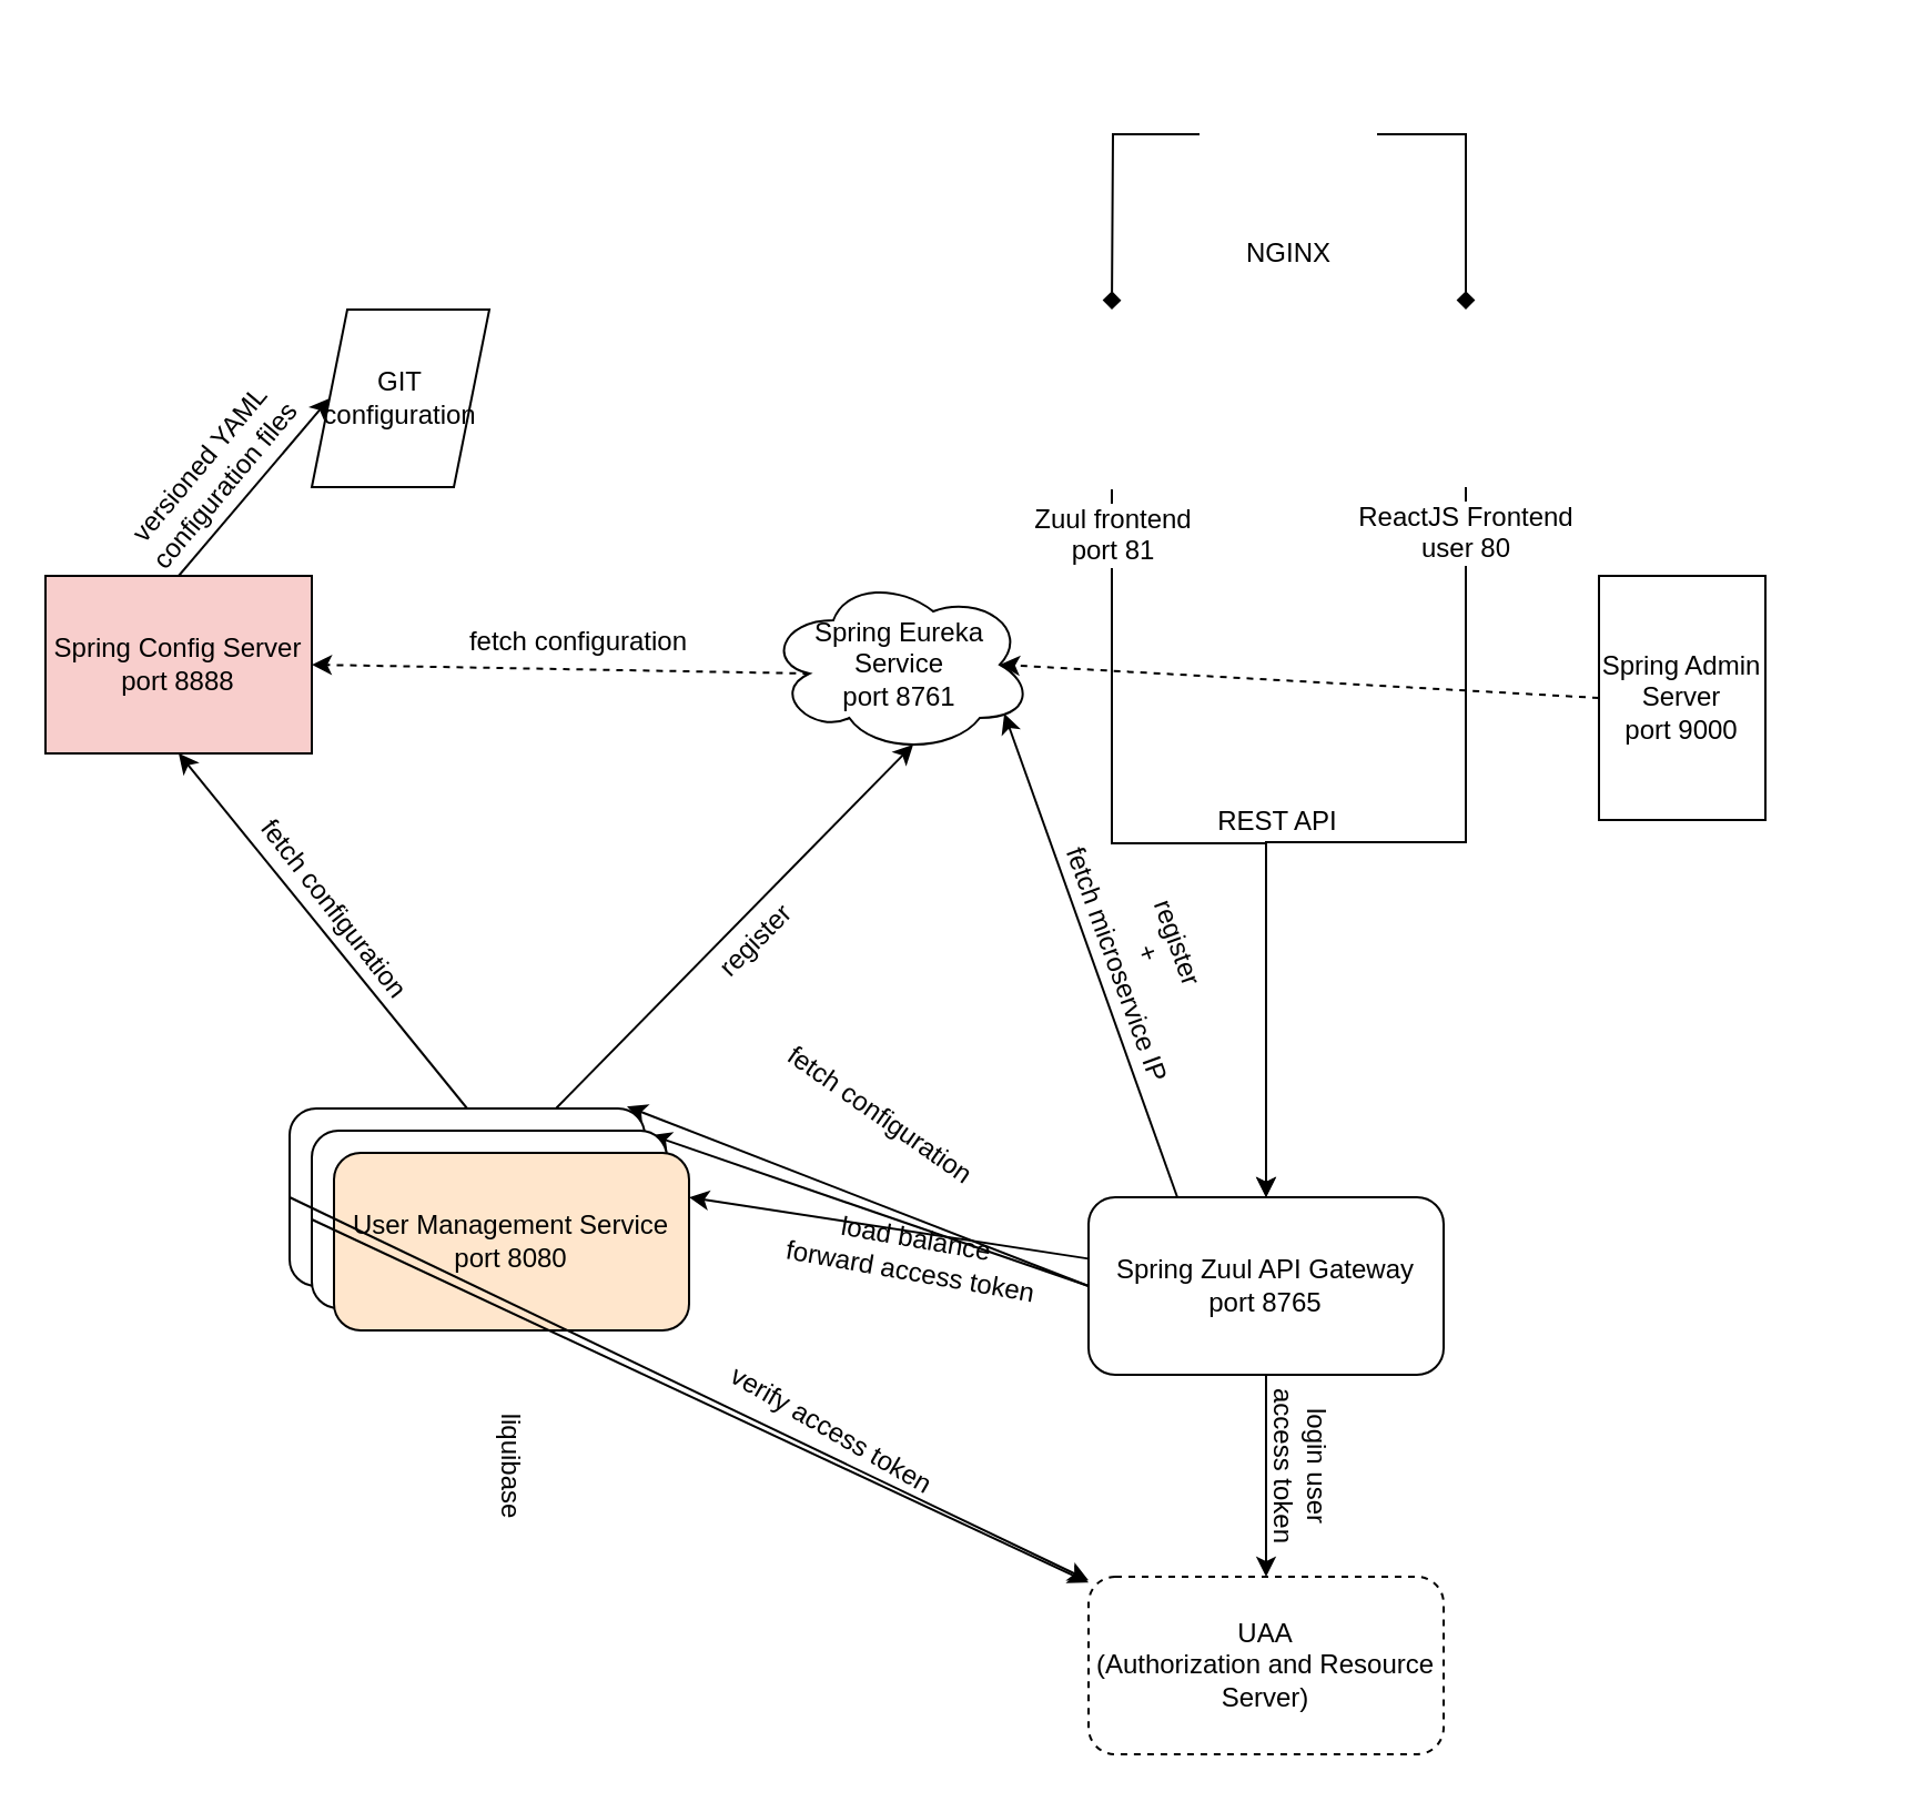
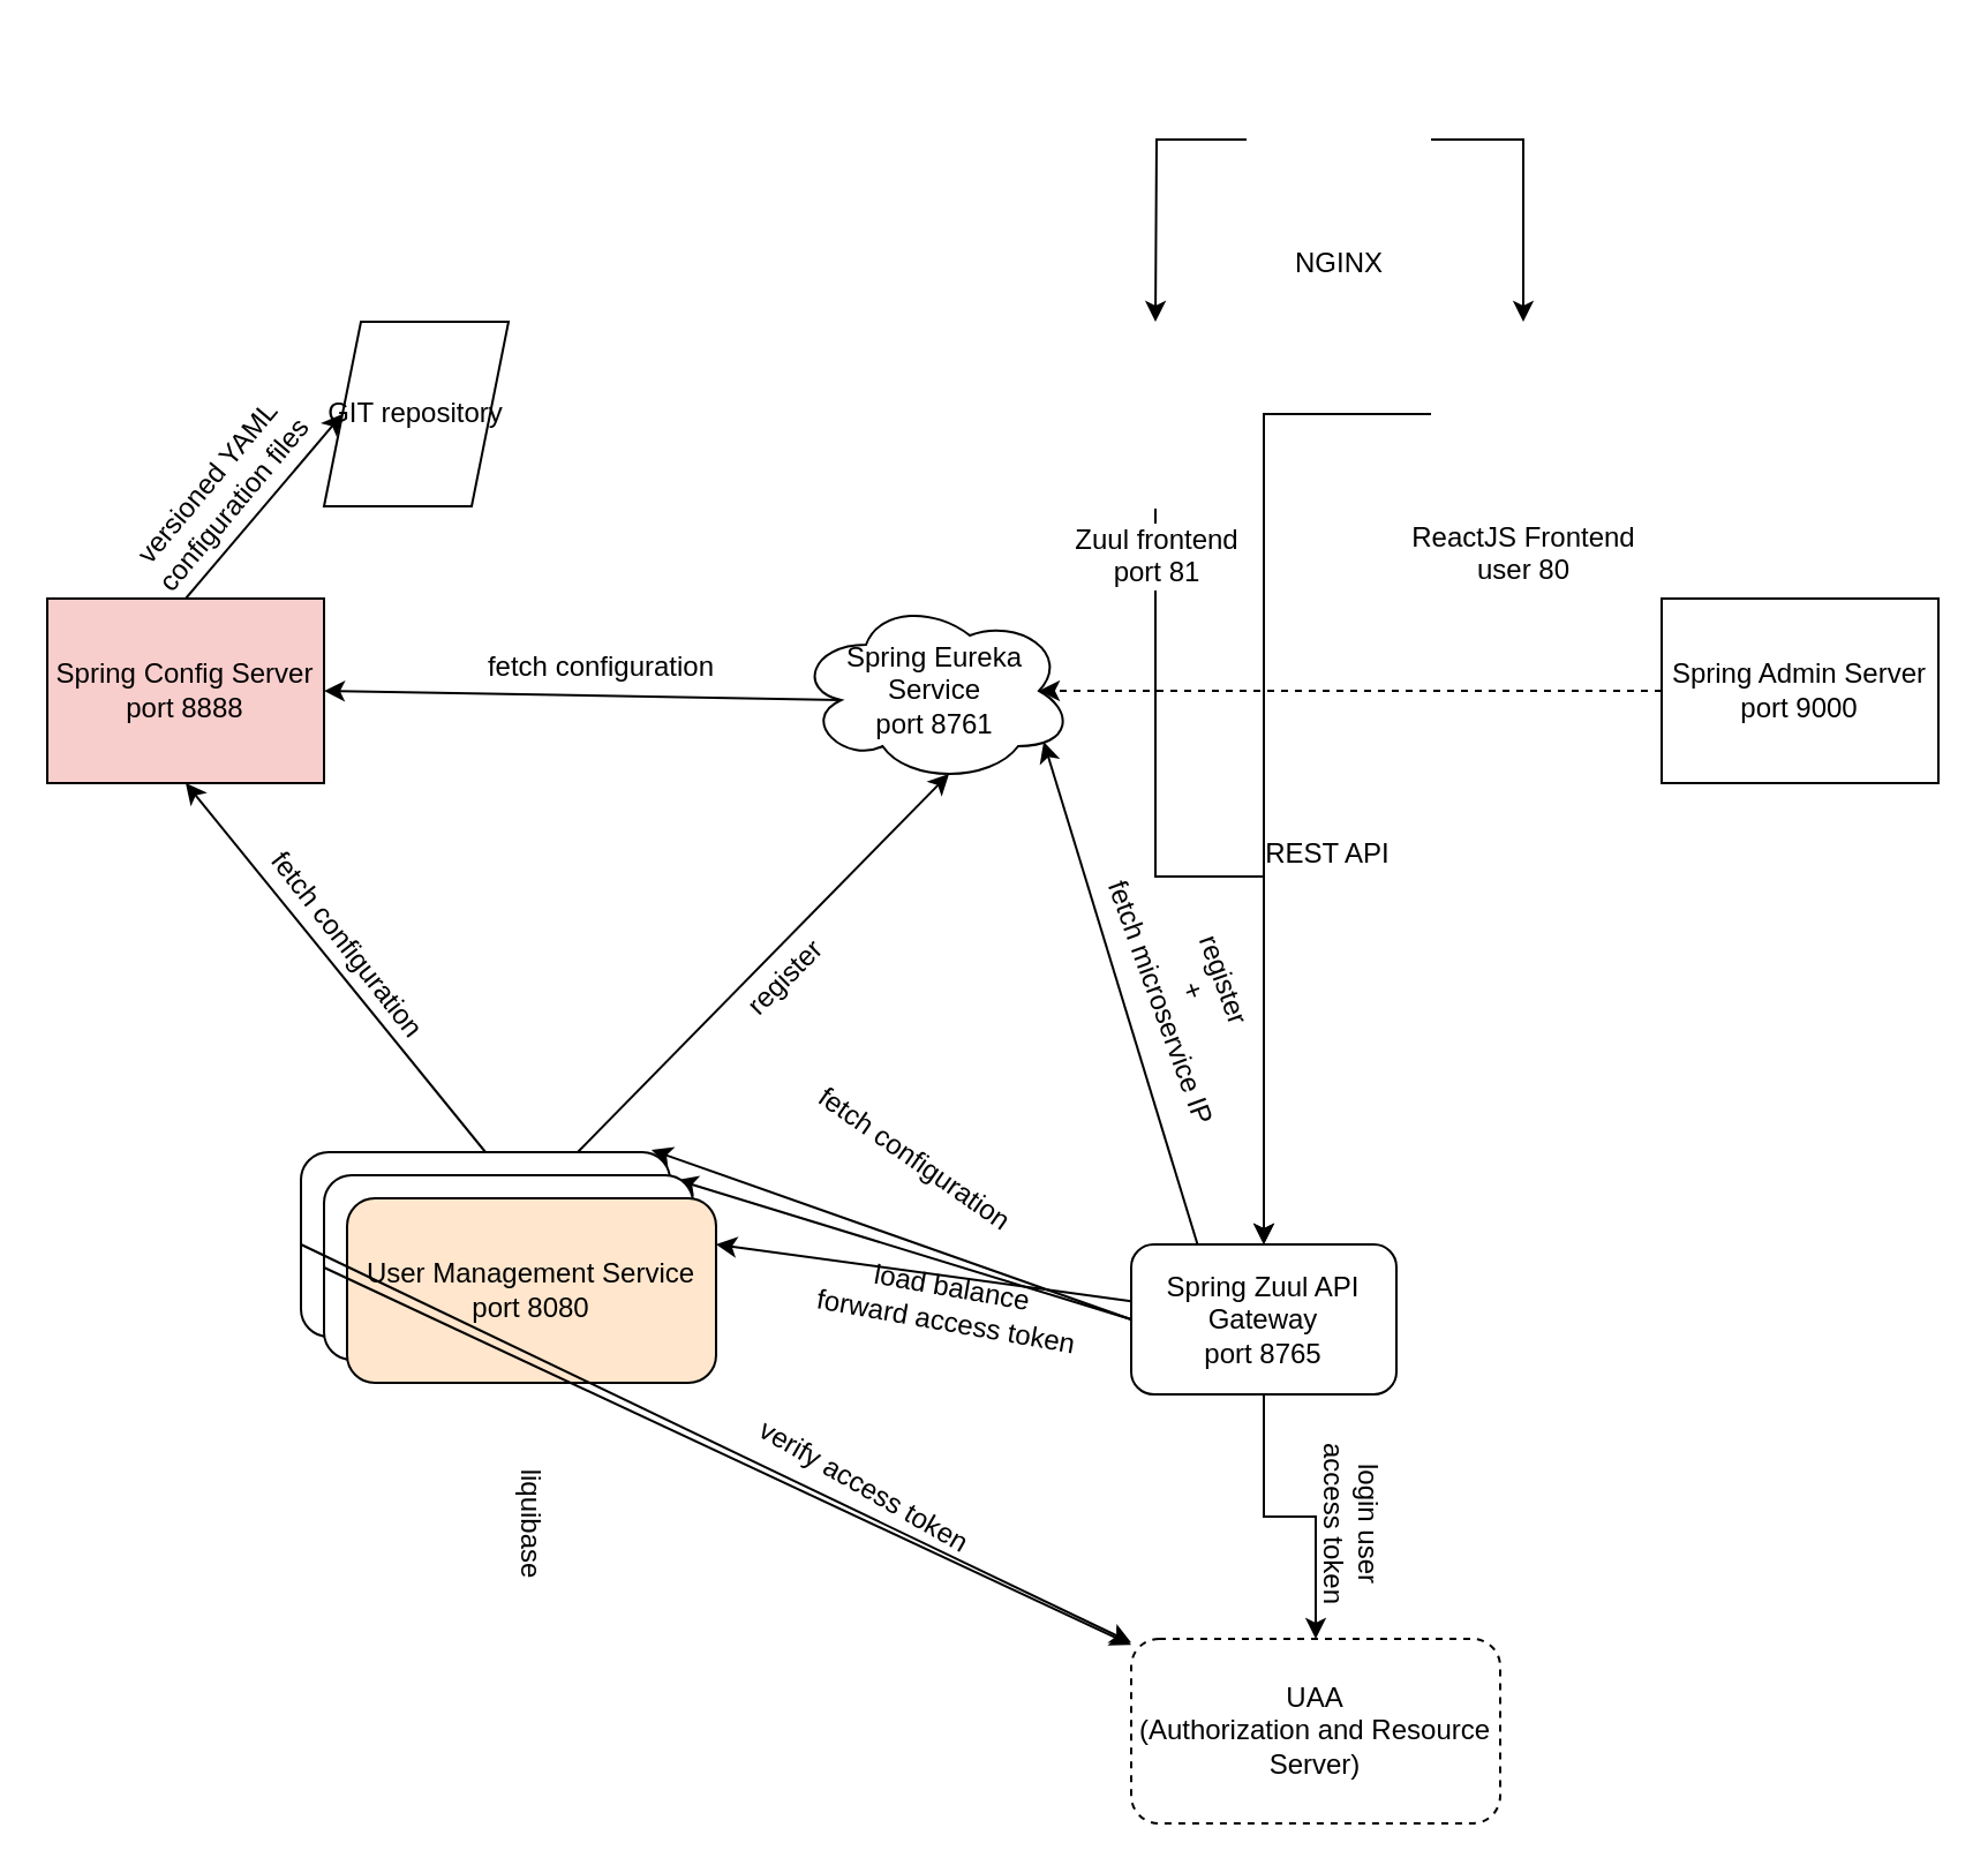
  <mxCell id="0" />
  <mxCell id="1" parent="0" />
  <mxCell id="2" style="edgeStyle=none;rounded=0;orthogonalLoop=1;jettySize=auto;html=1;exitX=0.25;exitY=0;exitDx=0;exitDy=0;entryX=0.892;entryY=0.775;entryDx=0;entryDy=0;entryPerimeter=0;" parent="1" source="7" target="18" edge="1"><mxGeometry relative="1" as="geometry" /></mxCell>
  <mxCell id="3" style="edgeStyle=none;rounded=0;orthogonalLoop=1;jettySize=auto;html=1;exitX=0;exitY=0.5;exitDx=0;exitDy=0;entryX=0.95;entryY=-0.012;entryDx=0;entryDy=0;entryPerimeter=0;" parent="1" source="7" target="22" edge="1"><mxGeometry relative="1" as="geometry" /></mxCell>
  <mxCell id="4" style="edgeStyle=none;rounded=0;orthogonalLoop=1;jettySize=auto;html=1;exitX=0;exitY=0.5;exitDx=0;exitDy=0;entryX=0.956;entryY=0.025;entryDx=0;entryDy=0;entryPerimeter=0;" parent="1" source="7" target="23" edge="1"><mxGeometry relative="1" as="geometry" /></mxCell>
  <mxCell id="5" style="edgeStyle=none;rounded=0;orthogonalLoop=1;jettySize=auto;html=1;entryX=1;entryY=0.25;entryDx=0;entryDy=0;" parent="1" source="7" target="24" edge="1"><mxGeometry relative="1" as="geometry" /></mxCell>
  <mxCell id="6" style="edgeStyle=orthogonalEdgeStyle;rounded=0;orthogonalLoop=1;jettySize=auto;html=1;entryX=0.5;entryY=0;entryDx=0;entryDy=0;" edge="1" parent="1" source="7" target="38"><mxGeometry relative="1" as="geometry" /></mxCell>
- <mxCell id="7" value="Spring Zuul API Gateway&lt;br&gt;port 8765" style="rounded=1;whiteSpace=wrap;html=1;" parent="1" vertex="1"><mxGeometry x="490" y="539" width="160" height="80" as="geometry" /></mxCell>
+ <mxCell id="7" value="Spring Zuul API Gateway&lt;br&gt;port 8765" style="rounded=1;whiteSpace=wrap;html=1;" parent="1" vertex="1"><mxGeometry x="490" y="539" width="115" height="65" as="geometry" /></mxCell>
  <mxCell id="8" style="edgeStyle=orthogonalEdgeStyle;rounded=0;orthogonalLoop=1;jettySize=auto;html=1;entryX=0.5;entryY=0;entryDx=0;entryDy=0;" parent="1" source="9" target="7" edge="1"><mxGeometry relative="1" as="geometry" /></mxCell>
  <mxCell id="9" value="ReactJS Frontend&lt;br&gt;user 80" style="shape=image;html=1;verticalAlign=top;verticalLabelPosition=bottom;labelBackgroundColor=#ffffff;imageAspect=0;aspect=fixed;image=https://cdn2.iconfinder.com/data/icons/designer-skills/128/react-128.png" parent="1" vertex="1"><mxGeometry x="620" y="139" width="80" height="80" as="geometry" /></mxCell>
  <mxCell id="10" value="REST API" style="text;html=1;align=center;verticalAlign=middle;resizable=0;points=[];;autosize=1;rotation=0;" parent="1" vertex="1"><mxGeometry x="540" y="360" width="70" height="20" as="geometry" /></mxCell>
  <mxCell id="11" style="edgeStyle=none;rounded=0;orthogonalLoop=1;jettySize=auto;html=1;exitX=0.5;exitY=0;exitDx=0;exitDy=0;entryX=0;entryY=0.5;entryDx=0;entryDy=0;" parent="1" source="13" target="12" edge="1"><mxGeometry relative="1" as="geometry" /></mxCell>
- <mxCell id="12" value="GIT configuration" style="shape=parallelogram;perimeter=parallelogramPerimeter;whiteSpace=wrap;html=1;" parent="1" vertex="1"><mxGeometry x="140" y="139" width="80" height="80" as="geometry" /></mxCell>
+ <mxCell id="12" value="GIT repository" style="shape=parallelogram;perimeter=parallelogramPerimeter;whiteSpace=wrap;html=1;" parent="1" vertex="1"><mxGeometry x="140" y="139" width="80" height="80" as="geometry" /></mxCell>
  <mxCell id="13" value="Spring Config Server&lt;br&gt;port 8888" style="rounded=0;whiteSpace=wrap;html=1;fillColor=#f8cecc;" parent="1" vertex="1"><mxGeometry x="20" y="259" width="120" height="80" as="geometry" /></mxCell>
  <mxCell id="14" value="versioned YAML&lt;br&gt;configuration files" style="text;html=1;align=center;verticalAlign=middle;resizable=0;points=[];;autosize=1;rotation=-50;" parent="1" vertex="1"><mxGeometry x="40" y="199" width="110" height="30" as="geometry" /></mxCell>
  <mxCell id="15" style="edgeStyle=none;rounded=0;orthogonalLoop=1;jettySize=auto;html=1;exitX=0;exitY=0.5;exitDx=0;exitDy=0;entryX=0.875;entryY=0.5;entryDx=0;entryDy=0;entryPerimeter=0;dashed=1;" parent="1" source="16" target="18" edge="1"><mxGeometry relative="1" as="geometry" /></mxCell>
- <mxCell id="16" value="Spring Admin Server&lt;br&gt;port 9000" style="rounded=0;whiteSpace=wrap;html=1;" parent="1" vertex="1"><mxGeometry x="720" y="259" width="75" height="110" as="geometry" /></mxCell>
- <mxCell id="17" style="edgeStyle=none;rounded=0;orthogonalLoop=1;jettySize=auto;html=1;exitX=0.16;exitY=0.55;exitDx=0;exitDy=0;exitPerimeter=0;entryX=1;entryY=0.5;entryDx=0;entryDy=0;dashed=1;" parent="1" source="18" target="13" edge="1"><mxGeometry relative="1" as="geometry" /></mxCell>
+ <mxCell id="16" value="Spring Admin Server&lt;br&gt;port 9000" style="rounded=0;whiteSpace=wrap;html=1;" parent="1" vertex="1"><mxGeometry x="720" y="259" width="120" height="80" as="geometry" /></mxCell>
+ <mxCell id="17" style="edgeStyle=none;rounded=0;orthogonalLoop=1;jettySize=auto;html=1;exitX=0.16;exitY=0.55;exitDx=0;exitDy=0;exitPerimeter=0;entryX=1;entryY=0.5;entryDx=0;entryDy=0;" parent="1" source="18" target="13" edge="1"><mxGeometry relative="1" as="geometry" /></mxCell>
  <mxCell id="18" value="Spring Eureka Service&lt;br&gt;port 8761" style="ellipse;shape=cloud;whiteSpace=wrap;html=1;" parent="1" vertex="1"><mxGeometry x="345" y="259" width="120" height="80" as="geometry" /></mxCell>
  <mxCell id="19" value="fetch configuration" style="text;html=1;align=center;verticalAlign=middle;resizable=0;points=[];;autosize=1;" parent="1" vertex="1"><mxGeometry x="205" y="279" width="110" height="20" as="geometry" /></mxCell>
  <mxCell id="20" style="edgeStyle=none;rounded=0;orthogonalLoop=1;jettySize=auto;html=1;exitX=0.5;exitY=0;exitDx=0;exitDy=0;entryX=0.5;entryY=1;entryDx=0;entryDy=0;" parent="1" source="22" target="13" edge="1"><mxGeometry relative="1" as="geometry" /></mxCell>
  <mxCell id="21" style="edgeStyle=none;rounded=0;orthogonalLoop=1;jettySize=auto;html=1;exitX=0.75;exitY=0;exitDx=0;exitDy=0;entryX=0.55;entryY=0.95;entryDx=0;entryDy=0;entryPerimeter=0;" parent="1" source="22" target="18" edge="1"><mxGeometry relative="1" as="geometry" /></mxCell>
  <mxCell id="22" value="" style="rounded=1;whiteSpace=wrap;html=1;" parent="1" vertex="1"><mxGeometry x="130" y="499" width="160" height="80" as="geometry" /></mxCell>
  <mxCell id="23" value="" style="rounded=1;whiteSpace=wrap;html=1;" parent="1" vertex="1"><mxGeometry x="140" y="509" width="160" height="80" as="geometry" /></mxCell>
  <mxCell id="24" value="User Management Service&lt;br&gt;port 8080" style="rounded=1;whiteSpace=wrap;html=1;fillColor=#ffe6cc;" parent="1" vertex="1"><mxGeometry x="150" y="519" width="160" height="80" as="geometry" /></mxCell>
  <mxCell id="25" value="fetch configuration" style="text;html=1;align=center;verticalAlign=middle;resizable=0;points=[];;autosize=1;rotation=52;" parent="1" vertex="1"><mxGeometry x="95" y="399" width="110" height="20" as="geometry" /></mxCell>
  <mxCell id="26" value="register" style="text;html=1;align=center;verticalAlign=middle;resizable=0;points=[];;autosize=1;rotation=-45;" parent="1" vertex="1"><mxGeometry x="310" y="414" width="60" height="20" as="geometry" /></mxCell>
  <mxCell id="27" value="register&lt;br&gt;+&lt;br&gt;fetch microservice IP" style="text;html=1;align=center;verticalAlign=middle;resizable=0;points=[];;autosize=1;rotation=70;" parent="1" vertex="1"><mxGeometry x="452" y="404" width="130" height="50" as="geometry" /></mxCell>
  <mxCell id="28" value="load balance&lt;br&gt;forward access token" style="text;html=1;align=center;verticalAlign=middle;resizable=0;points=[];;autosize=1;rotation=10;" parent="1" vertex="1"><mxGeometry x="346" y="550" width="130" height="30" as="geometry" /></mxCell>
  <mxCell id="29" value="fetch configuration" style="text;html=1;align=center;verticalAlign=middle;resizable=0;points=[];;autosize=1;rotation=35;" parent="1" vertex="1"><mxGeometry x="341" y="492" width="110" height="20" as="geometry" /></mxCell>
  <mxCell id="30" value="liquibase" style="text;html=1;align=center;verticalAlign=middle;resizable=0;points=[];;autosize=1;rotation=90;" parent="1" vertex="1"><mxGeometry x="200" y="650" width="60" height="20" as="geometry" /></mxCell>
  <mxCell id="31" style="edgeStyle=orthogonalEdgeStyle;rounded=0;orthogonalLoop=1;jettySize=auto;html=1;exitX=0.5;exitY=1;exitDx=0;exitDy=0;entryX=0.5;entryY=0;entryDx=0;entryDy=0;" parent="1" source="32" target="7" edge="1"><mxGeometry relative="1" as="geometry" /></mxCell>
  <mxCell id="32" value="Zuul frontend&lt;br&gt;port 81" style="shape=image;html=1;verticalAlign=top;verticalLabelPosition=bottom;labelBackgroundColor=#ffffff;imageAspect=0;aspect=fixed;image=https://cdn4.iconfinder.com/data/icons/logos-and-brands/512/21_Angular_logo_logos-128.png" parent="1" vertex="1"><mxGeometry x="460" y="139" width="81" height="81" as="geometry" /></mxCell>
- <mxCell id="33" style="edgeStyle=none;rounded=0;orthogonalLoop=1;jettySize=auto;html=1;entryX=0.5;entryY=0;entryDx=0;entryDy=0;endArrow=diamond;" parent="1" source="35" target="9" edge="1"><mxGeometry relative="1" as="geometry"><Array as="points"><mxPoint x="660" y="60" /></Array></mxGeometry></mxCell>
- <mxCell id="34" style="edgeStyle=none;rounded=0;orthogonalLoop=1;jettySize=auto;html=1;entryX=0.5;entryY=0;entryDx=0;entryDy=0;endArrow=diamond;" parent="1" source="35" target="32" edge="1"><mxGeometry relative="1" as="geometry"><Array as="points"><mxPoint x="501" y="60" /></Array></mxGeometry></mxCell>
+ <mxCell id="33" style="edgeStyle=none;rounded=0;orthogonalLoop=1;jettySize=auto;html=1;entryX=0.5;entryY=0;entryDx=0;entryDy=0;" parent="1" source="35" target="9" edge="1"><mxGeometry relative="1" as="geometry"><Array as="points"><mxPoint x="660" y="60" /></Array></mxGeometry></mxCell>
+ <mxCell id="34" style="edgeStyle=none;rounded=0;orthogonalLoop=1;jettySize=auto;html=1;entryX=0.5;entryY=0;entryDx=0;entryDy=0;" parent="1" source="35" target="32" edge="1"><mxGeometry relative="1" as="geometry"><Array as="points"><mxPoint x="501" y="60" /></Array></mxGeometry></mxCell>
  <mxCell id="35" value="NGINX" style="shape=image;html=1;verticalAlign=top;verticalLabelPosition=bottom;labelBackgroundColor=#ffffff;imageAspect=0;aspect=fixed;image=https://cdn4.iconfinder.com/data/icons/logos-brands-5/24/nginx-128.png" parent="1" vertex="1"><mxGeometry x="540" y="20" width="80" height="80" as="geometry" /></mxCell>
  <mxCell id="36" style="edgeStyle=none;rounded=0;orthogonalLoop=1;jettySize=auto;html=1;exitX=0;exitY=0.5;exitDx=0;exitDy=0;" edge="1" parent="1" source="22" target="38"><mxGeometry relative="1" as="geometry" /></mxCell>
  <mxCell id="37" style="edgeStyle=none;rounded=0;orthogonalLoop=1;jettySize=auto;html=1;exitX=0;exitY=0.5;exitDx=0;exitDy=0;" edge="1" parent="1" source="23" target="38"><mxGeometry relative="1" as="geometry" /></mxCell>
  <mxCell id="38" value="UAA&lt;br&gt;(Authorization and Resource Server)" style="rounded=1;whiteSpace=wrap;html=1;dashed=1;" vertex="1" parent="1"><mxGeometry x="490" y="710" width="160" height="80" as="geometry" /></mxCell>
  <mxCell id="39" value="login user&lt;br&gt;access token" style="text;html=1;align=center;verticalAlign=middle;resizable=0;points=[];;autosize=1;rotation=90;" vertex="1" parent="1"><mxGeometry x="541" y="645" width="90" height="30" as="geometry" /></mxCell>
  <mxCell id="40" value="verify access token" style="text;html=1;align=center;verticalAlign=middle;resizable=0;points=[];;autosize=1;rotation=30;" vertex="1" parent="1"><mxGeometry x="314" y="634" width="120" height="20" as="geometry" /></mxCell>
